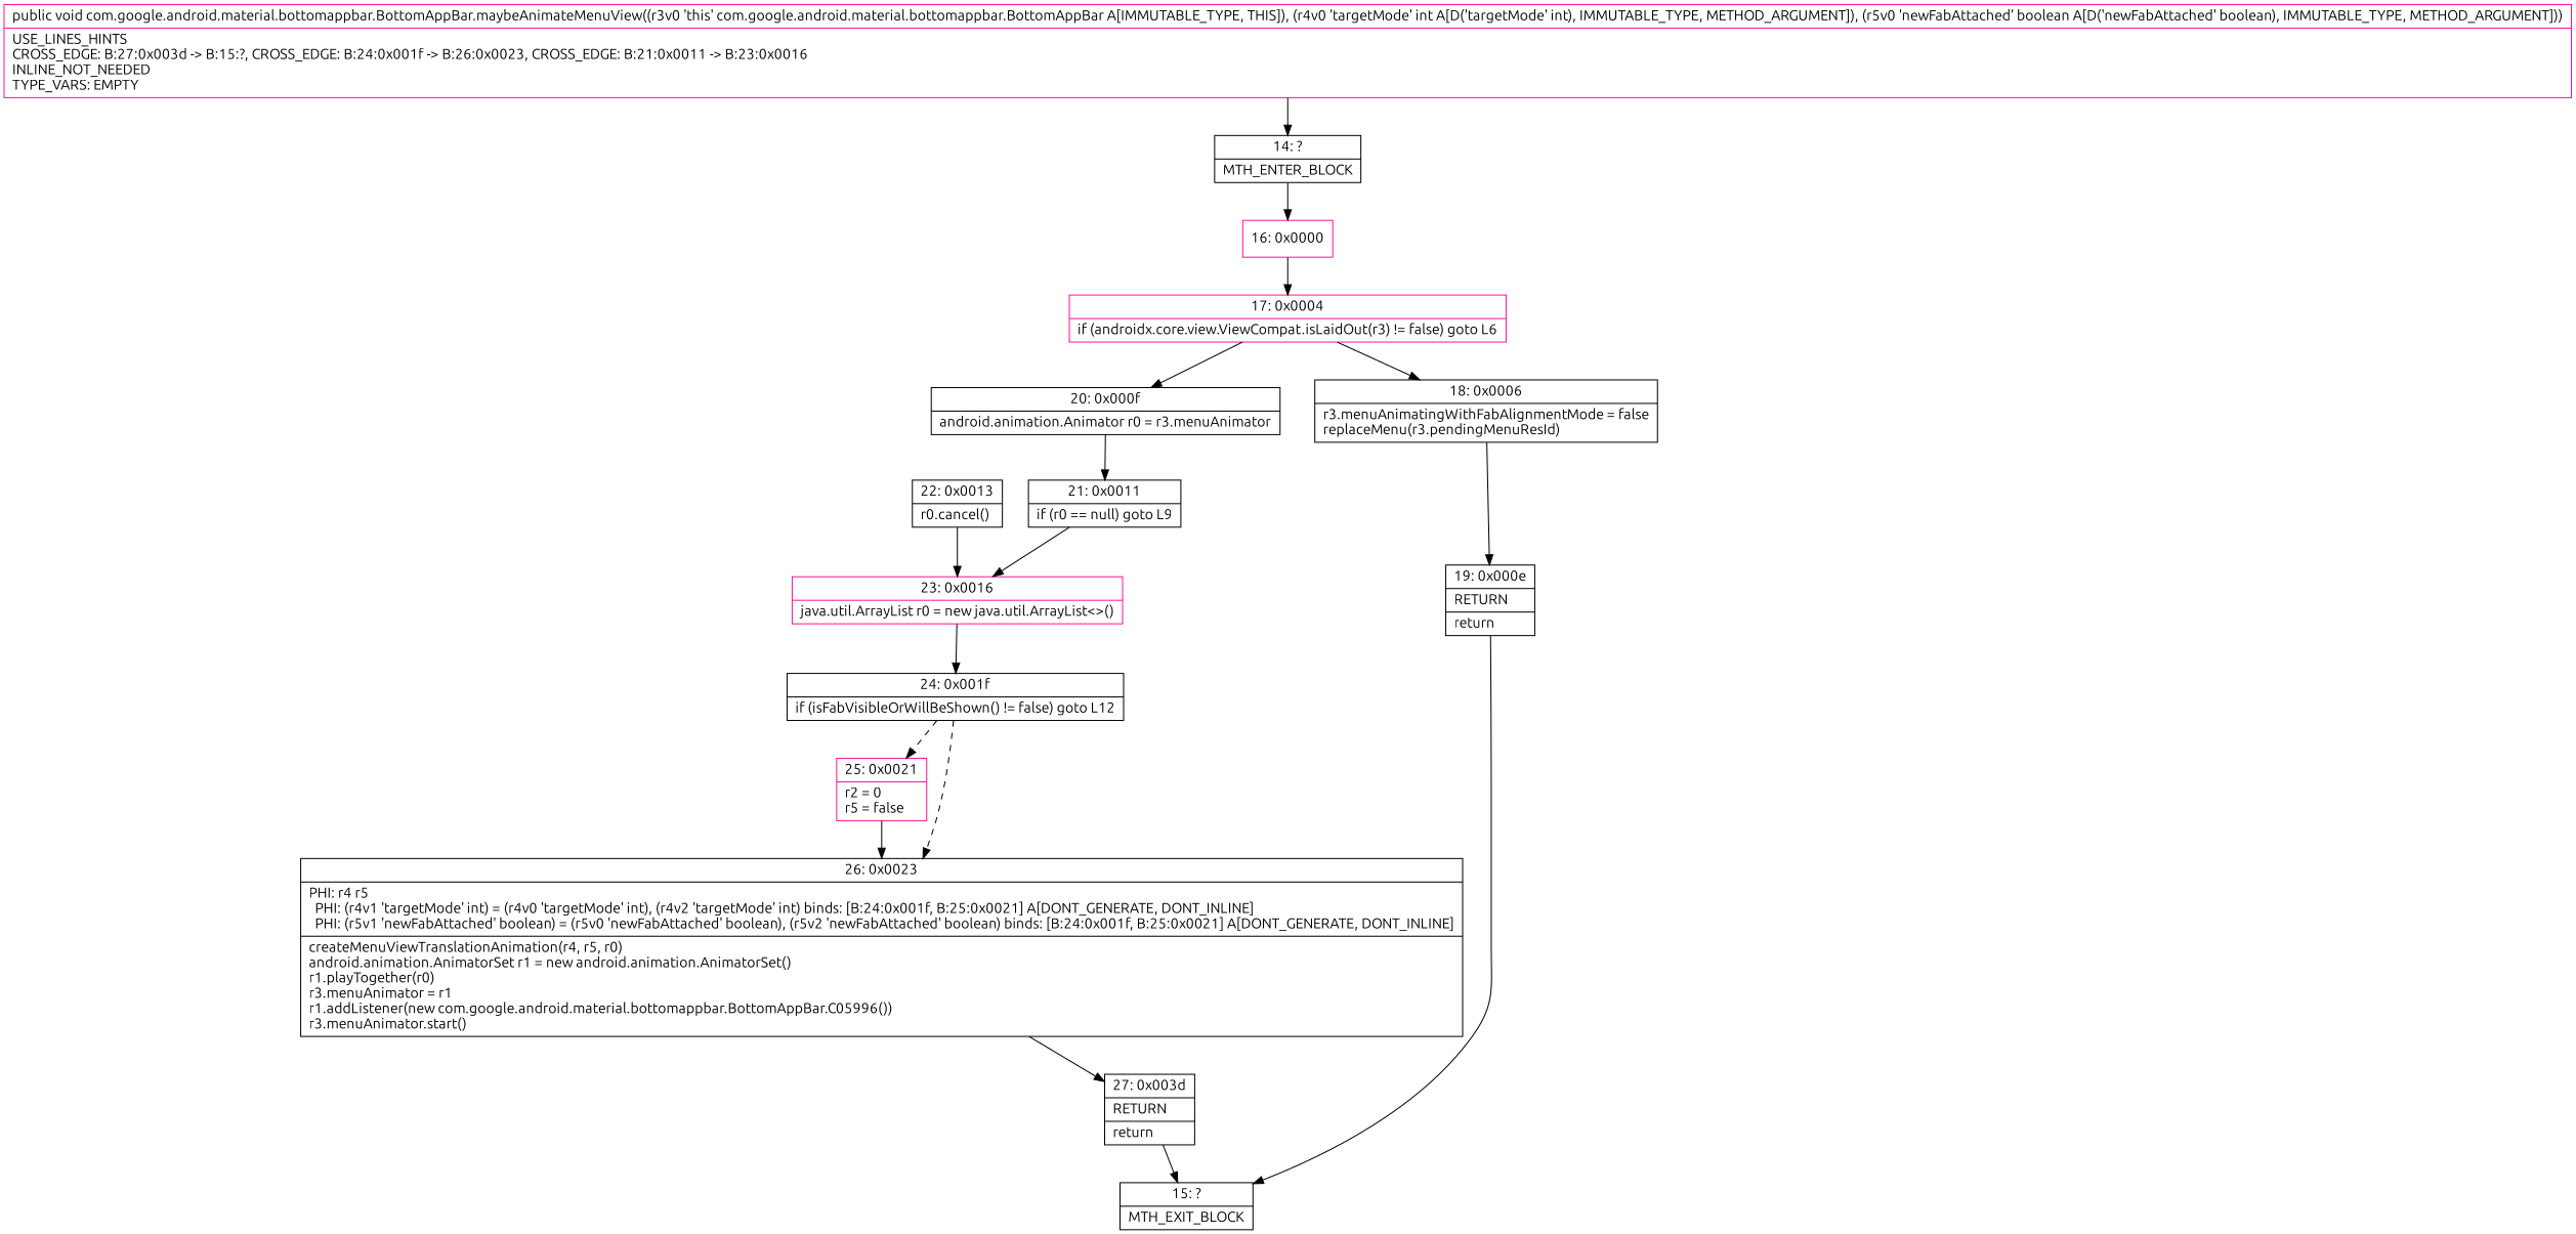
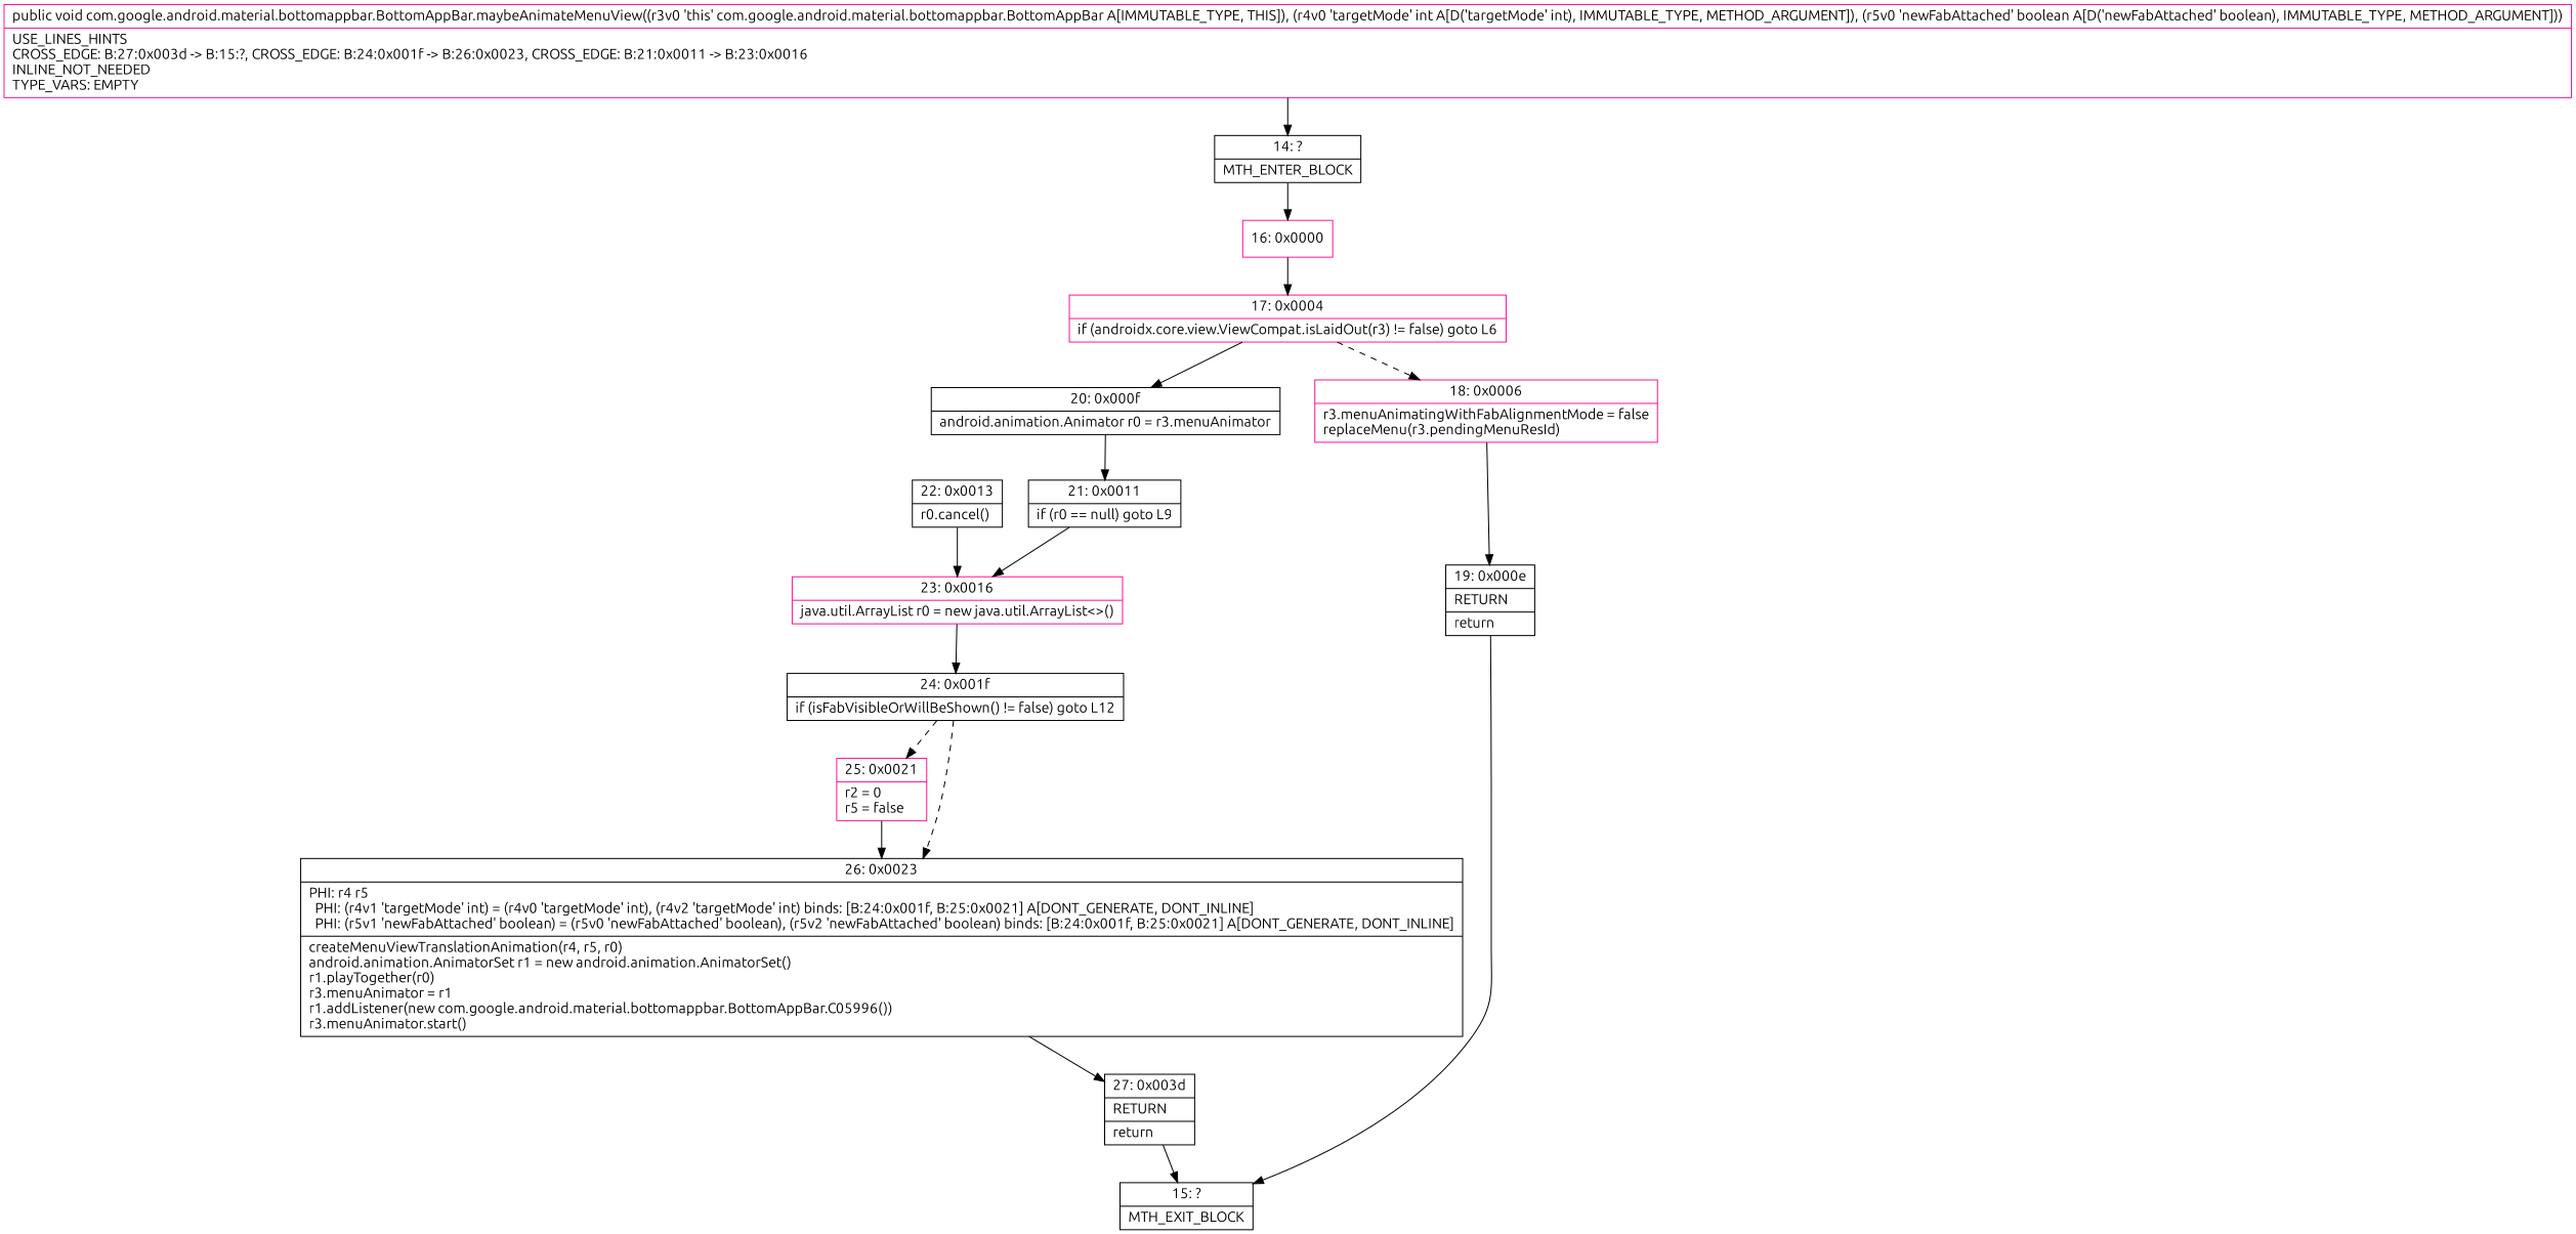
  digraph {
    fontname=Ubuntu
    node [color=black fontname=Ubuntu shape=record]
    edge [fontname=Ubuntu]
    n1 [label="{14\:\ ?|MTH_ENTER_BLOCK\l}"]
    n2 [color=deeppink label="{16\:\ 0x0000}"]
    n3 [color=deeppink label="{17\:\ 0x0004|if (androidx.core.view.ViewCompat.isLaidOut(r3) != false) goto L6\l}"]
-   n4 [label="{18\:\ 0x0006|r3.menuAnimatingWithFabAlignmentMode = false\lreplaceMenu(r3.pendingMenuResId)\l}"]
+   n4 [color=deeppink label="{18\:\ 0x0006|r3.menuAnimatingWithFabAlignmentMode = false\lreplaceMenu(r3.pendingMenuResId)\l}"]
    n5 [label="{20\:\ 0x000f|android.animation.Animator r0 = r3.menuAnimator\l}"]
    n6 [label="{19\:\ 0x000e|RETURN\l|return\l}"]
    n7 [label="{21\:\ 0x0011|if (r0 == null) goto L9\l}"]
    n8 [label="{15\:\ ?|MTH_EXIT_BLOCK\l}"]
    n9 [color=deeppink label="{23\:\ 0x0016|java.util.ArrayList r0 = new java.util.ArrayList\<\>()\l}"]
    n10 [label="{22\:\ 0x0013|r0.cancel()\l}"]
    n11 [label="{24\:\ 0x001f|if (isFabVisibleOrWillBeShown() != false) goto L12\l}"]
    n12 [color=deeppink label="{25\:\ 0x0021|r2 = 0\lr5 = false\l}"]
    n13 [label="{26\:\ 0x0023|PHI: r4 r5 \l  PHI: (r4v1 'targetMode' int) = (r4v0 'targetMode' int), (r4v2 'targetMode' int) binds: [B:24:0x001f, B:25:0x0021] A[DONT_GENERATE, DONT_INLINE]\l  PHI: (r5v1 'newFabAttached' boolean) = (r5v0 'newFabAttached' boolean), (r5v2 'newFabAttached' boolean) binds: [B:24:0x001f, B:25:0x0021] A[DONT_GENERATE, DONT_INLINE]\l|createMenuViewTranslationAnimation(r4, r5, r0)\landroid.animation.AnimatorSet r1 = new android.animation.AnimatorSet()\lr1.playTogether(r0)\lr3.menuAnimator = r1\lr1.addListener(new com.google.android.material.bottomappbar.BottomAppBar.C05996())\lr3.menuAnimator.start()\l}"]
    n14 [label="{27\:\ 0x003d|RETURN\l|return\l}"]
    n15 [color=deeppink label="{public void com.google.android.material.bottomappbar.BottomAppBar.maybeAnimateMenuView((r3v0 'this' com.google.android.material.bottomappbar.BottomAppBar A[IMMUTABLE_TYPE, THIS]), (r4v0 'targetMode' int A[D('targetMode' int), IMMUTABLE_TYPE, METHOD_ARGUMENT]), (r5v0 'newFabAttached' boolean A[D('newFabAttached' boolean), IMMUTABLE_TYPE, METHOD_ARGUMENT]))  | USE_LINES_HINTS\lCROSS_EDGE: B:27:0x003d \-\> B:15:?, CROSS_EDGE: B:24:0x001f \-\> B:26:0x0023, CROSS_EDGE: B:21:0x0011 \-\> B:23:0x0016\lINLINE_NOT_NEEDED\lTYPE_VARS: EMPTY\l}"]
    n1 -> n2
    n2 -> n3
-   n3 -> n4 [style=solid]
+   n3 -> n4 [style=dashed]
    n3 -> n5
    n4 -> n6
    n5 -> n7
    n6 -> n8
    n7 -> n9
    n9 -> n11
    n10 -> n9
    n11 -> n12 [style=dashed]
    n11 -> n13 [style=dashed]
    n12 -> n13
    n13 -> n14
    n14 -> n8
    n15 -> n1
  }
